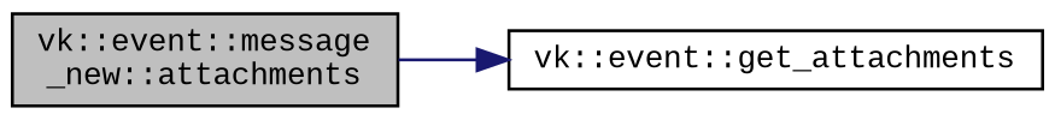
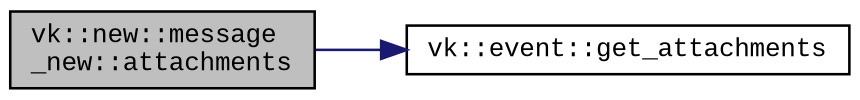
  digraph {
    rankdir=LR
    fontname="Liberation Mono"
    node [color=black fontname="Liberation Mono" fontsize=10 shape=record style=filled]
-   n1 [fillcolor=grey75 fontcolor=black height=0.2 label="vk::event::message\l_new::attachments" width=0.4]
+   n1 [fillcolor=grey75 fontcolor=black height=0.2 label="vk::new::message\l_new::attachments" width=0.4]
    n2 [fillcolor=white height=0.2 label="vk::event::get_attachments" width=0.4]
    n1 -> n2 [color=midnightblue fontname="Liberation Mono" fontsize=10 labelfontname=Helvetica labelfontsize=10 style=solid]
  }
